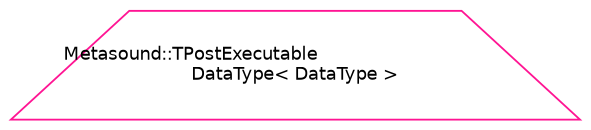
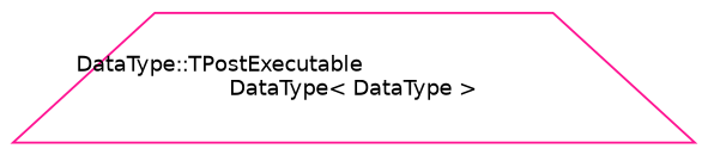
  digraph {
    rankdir=LR
-   n1 [color=deeppink fillcolor=white fontname=Helvetica fontsize=10 height=0.2 label="Metasound::TPostExecutable\lDataType\< DataType \>" shape=trapezium style=filled width=0.4]
+   n1 [color=deeppink fillcolor=white fontname=Helvetica fontsize=10 height=0.2 label="DataType::TPostExecutable\lDataType\< DataType \>" shape=trapezium style=filled width=0.4]
  }
